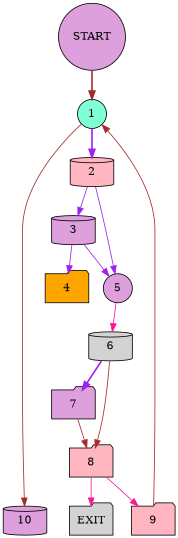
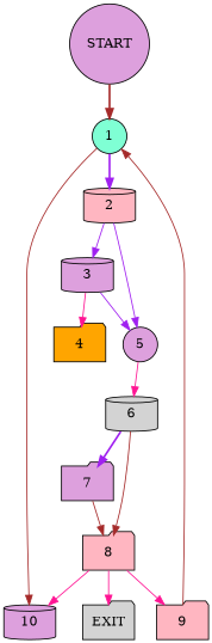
  digraph {
    node [fillcolor=plum shape=folder style=filled]
    edge [color=brown style=solid]
    n1 [label=START shape=circle]
    1 [fillcolor=aquamarine shape=circle]
    2 [fillcolor=lightpink shape=cylinder]
    10 [shape=cylinder]
    3 [shape=cylinder]
    5 [shape=circle]
    4 [fillcolor=orange]
    6 [fillcolor=lightgrey shape=cylinder]
    7
    8 [fillcolor=lightpink]
    9 [fillcolor=lightpink]
    n12 [fillcolor=lightgrey label=EXIT]
    n1 -> 1 [style=bold]
    1 -> 2 [color=purple style=bold]
    1 -> 10
    2 -> 3 [color=purple]
    2 -> 5 [color=purple]
    3 -> 5 [color=purple]
-   3 -> 4 [color=purple]
+   3 -> 4 [color=deeppink]
    5 -> 6 [color=deeppink]
    6 -> 7 [color=purple style=bold]
    6 -> 8
    7 -> 8
+   8 -> 10 [color=deeppink tailport=s2]
    8 -> 9 [color=deeppink]
    8 -> n12 [color=deeppink]
    9 -> 1
  }
